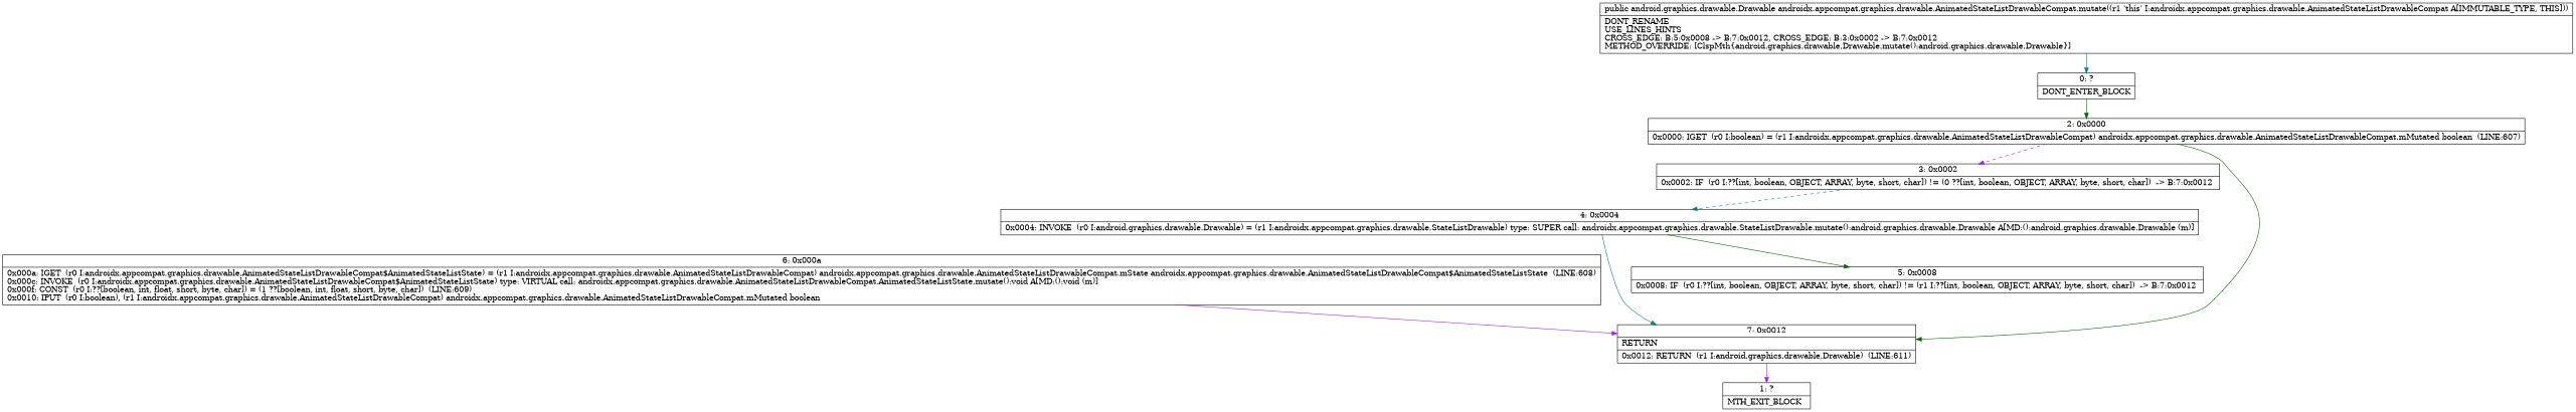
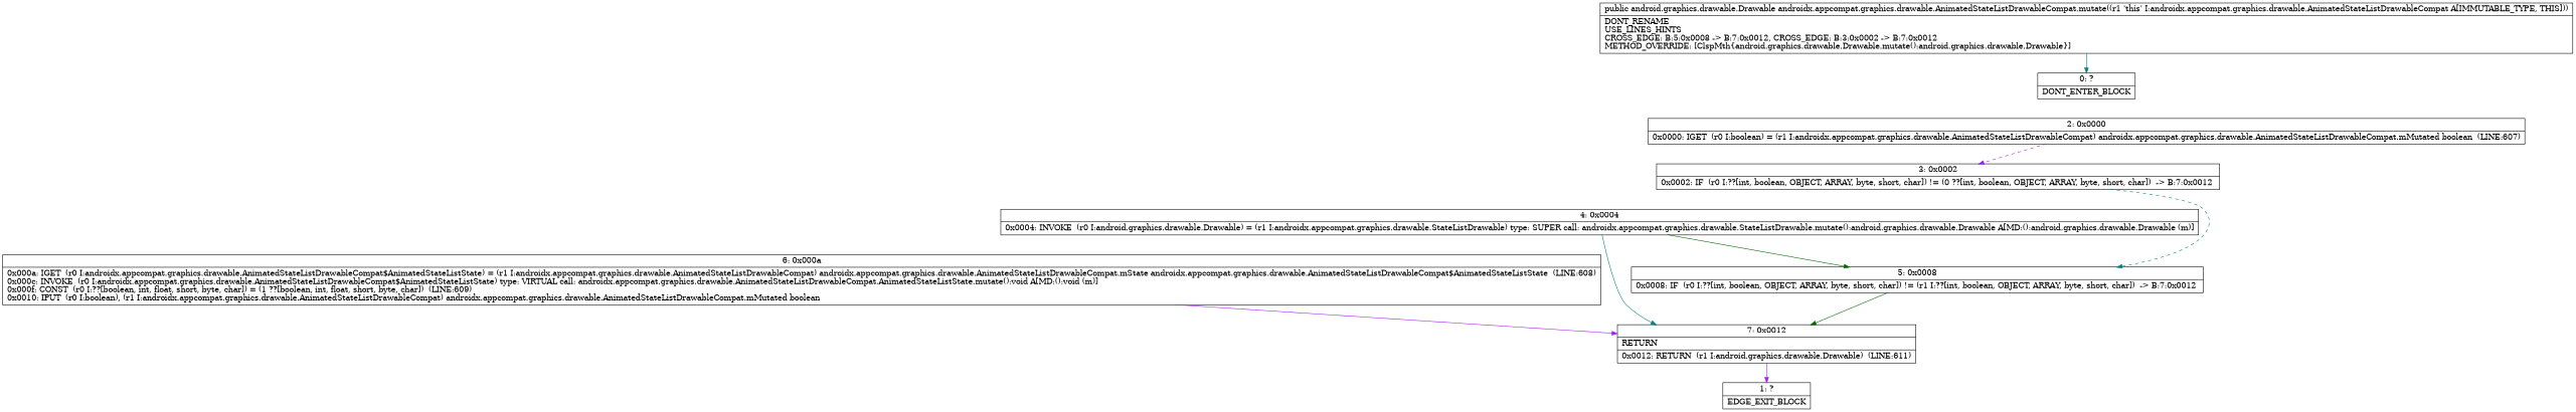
  digraph {
    node [shape=record]
    edge [color=darkgreen]
    n1 [label="{0\:\ ?|DONT_ENTER_BLOCK\l}"]
    n2 [label="{2\:\ 0x0000|0x0000: IGET  (r0 I:boolean) = (r1 I:androidx.appcompat.graphics.drawable.AnimatedStateListDrawableCompat) androidx.appcompat.graphics.drawable.AnimatedStateListDrawableCompat.mMutated boolean  (LINE:607)\l}"]
    n3 [label="{3\:\ 0x0002|0x0002: IF  (r0 I:??[int, boolean, OBJECT, ARRAY, byte, short, char]) != (0 ??[int, boolean, OBJECT, ARRAY, byte, short, char])  \-\> B:7:0x0012 \l}"]
    n4 [label="{4\:\ 0x0004|0x0004: INVOKE  (r0 I:android.graphics.drawable.Drawable) = (r1 I:androidx.appcompat.graphics.drawable.StateListDrawable) type: SUPER call: androidx.appcompat.graphics.drawable.StateListDrawable.mutate():android.graphics.drawable.Drawable A[MD:():android.graphics.drawable.Drawable (m)]\l}"]
    n5 [label="{7\:\ 0x0012|RETURN\l|0x0012: RETURN  (r1 I:android.graphics.drawable.Drawable)  (LINE:611)\l}"]
    n6 [label="{5\:\ 0x0008|0x0008: IF  (r0 I:??[int, boolean, OBJECT, ARRAY, byte, short, char]) != (r1 I:??[int, boolean, OBJECT, ARRAY, byte, short, char])  \-\> B:7:0x0012 \l}"]
-   n7 [label="{1\:\ ?|MTH_EXIT_BLOCK\l}"]
+   n7 [label="{1\:\ ?|EDGE_EXIT_BLOCK\l}"]
    n8 [label="{6\:\ 0x000a|0x000a: IGET  (r0 I:androidx.appcompat.graphics.drawable.AnimatedStateListDrawableCompat$AnimatedStateListState) = (r1 I:androidx.appcompat.graphics.drawable.AnimatedStateListDrawableCompat) androidx.appcompat.graphics.drawable.AnimatedStateListDrawableCompat.mState androidx.appcompat.graphics.drawable.AnimatedStateListDrawableCompat$AnimatedStateListState  (LINE:608)\l0x000c: INVOKE  (r0 I:androidx.appcompat.graphics.drawable.AnimatedStateListDrawableCompat$AnimatedStateListState) type: VIRTUAL call: androidx.appcompat.graphics.drawable.AnimatedStateListDrawableCompat.AnimatedStateListState.mutate():void A[MD:():void (m)]\l0x000f: CONST  (r0 I:??[boolean, int, float, short, byte, char]) = (1 ??[boolean, int, float, short, byte, char])  (LINE:609)\l0x0010: IPUT  (r0 I:boolean), (r1 I:androidx.appcompat.graphics.drawable.AnimatedStateListDrawableCompat) androidx.appcompat.graphics.drawable.AnimatedStateListDrawableCompat.mMutated boolean \l}"]
    n9 [label="{public android.graphics.drawable.Drawable androidx.appcompat.graphics.drawable.AnimatedStateListDrawableCompat.mutate((r1 'this' I:androidx.appcompat.graphics.drawable.AnimatedStateListDrawableCompat A[IMMUTABLE_TYPE, THIS]))  | DONT_RENAME\lUSE_LINES_HINTS\lCROSS_EDGE: B:5:0x0008 \-\> B:7:0x0012, CROSS_EDGE: B:3:0x0002 \-\> B:7:0x0012\lMETHOD_OVERRIDE: [ClspMth\{android.graphics.drawable.Drawable.mutate():android.graphics.drawable.Drawable\}]\l}"]
-   n1 -> n2
    n2 -> n3 [color=purple style=dashed]
-   n3 -> n4 [color=teal style=dashed]
+   n3 -> n6 [color=teal style=dashed]
    n4 -> n5 [color=teal]
    n4 -> n6
    n5 -> n7 [color=purple]
-   n2 -> n5
+   n6 -> n5
    n8 -> n5 [color=purple]
    n9 -> n1 [color=teal]
  }
